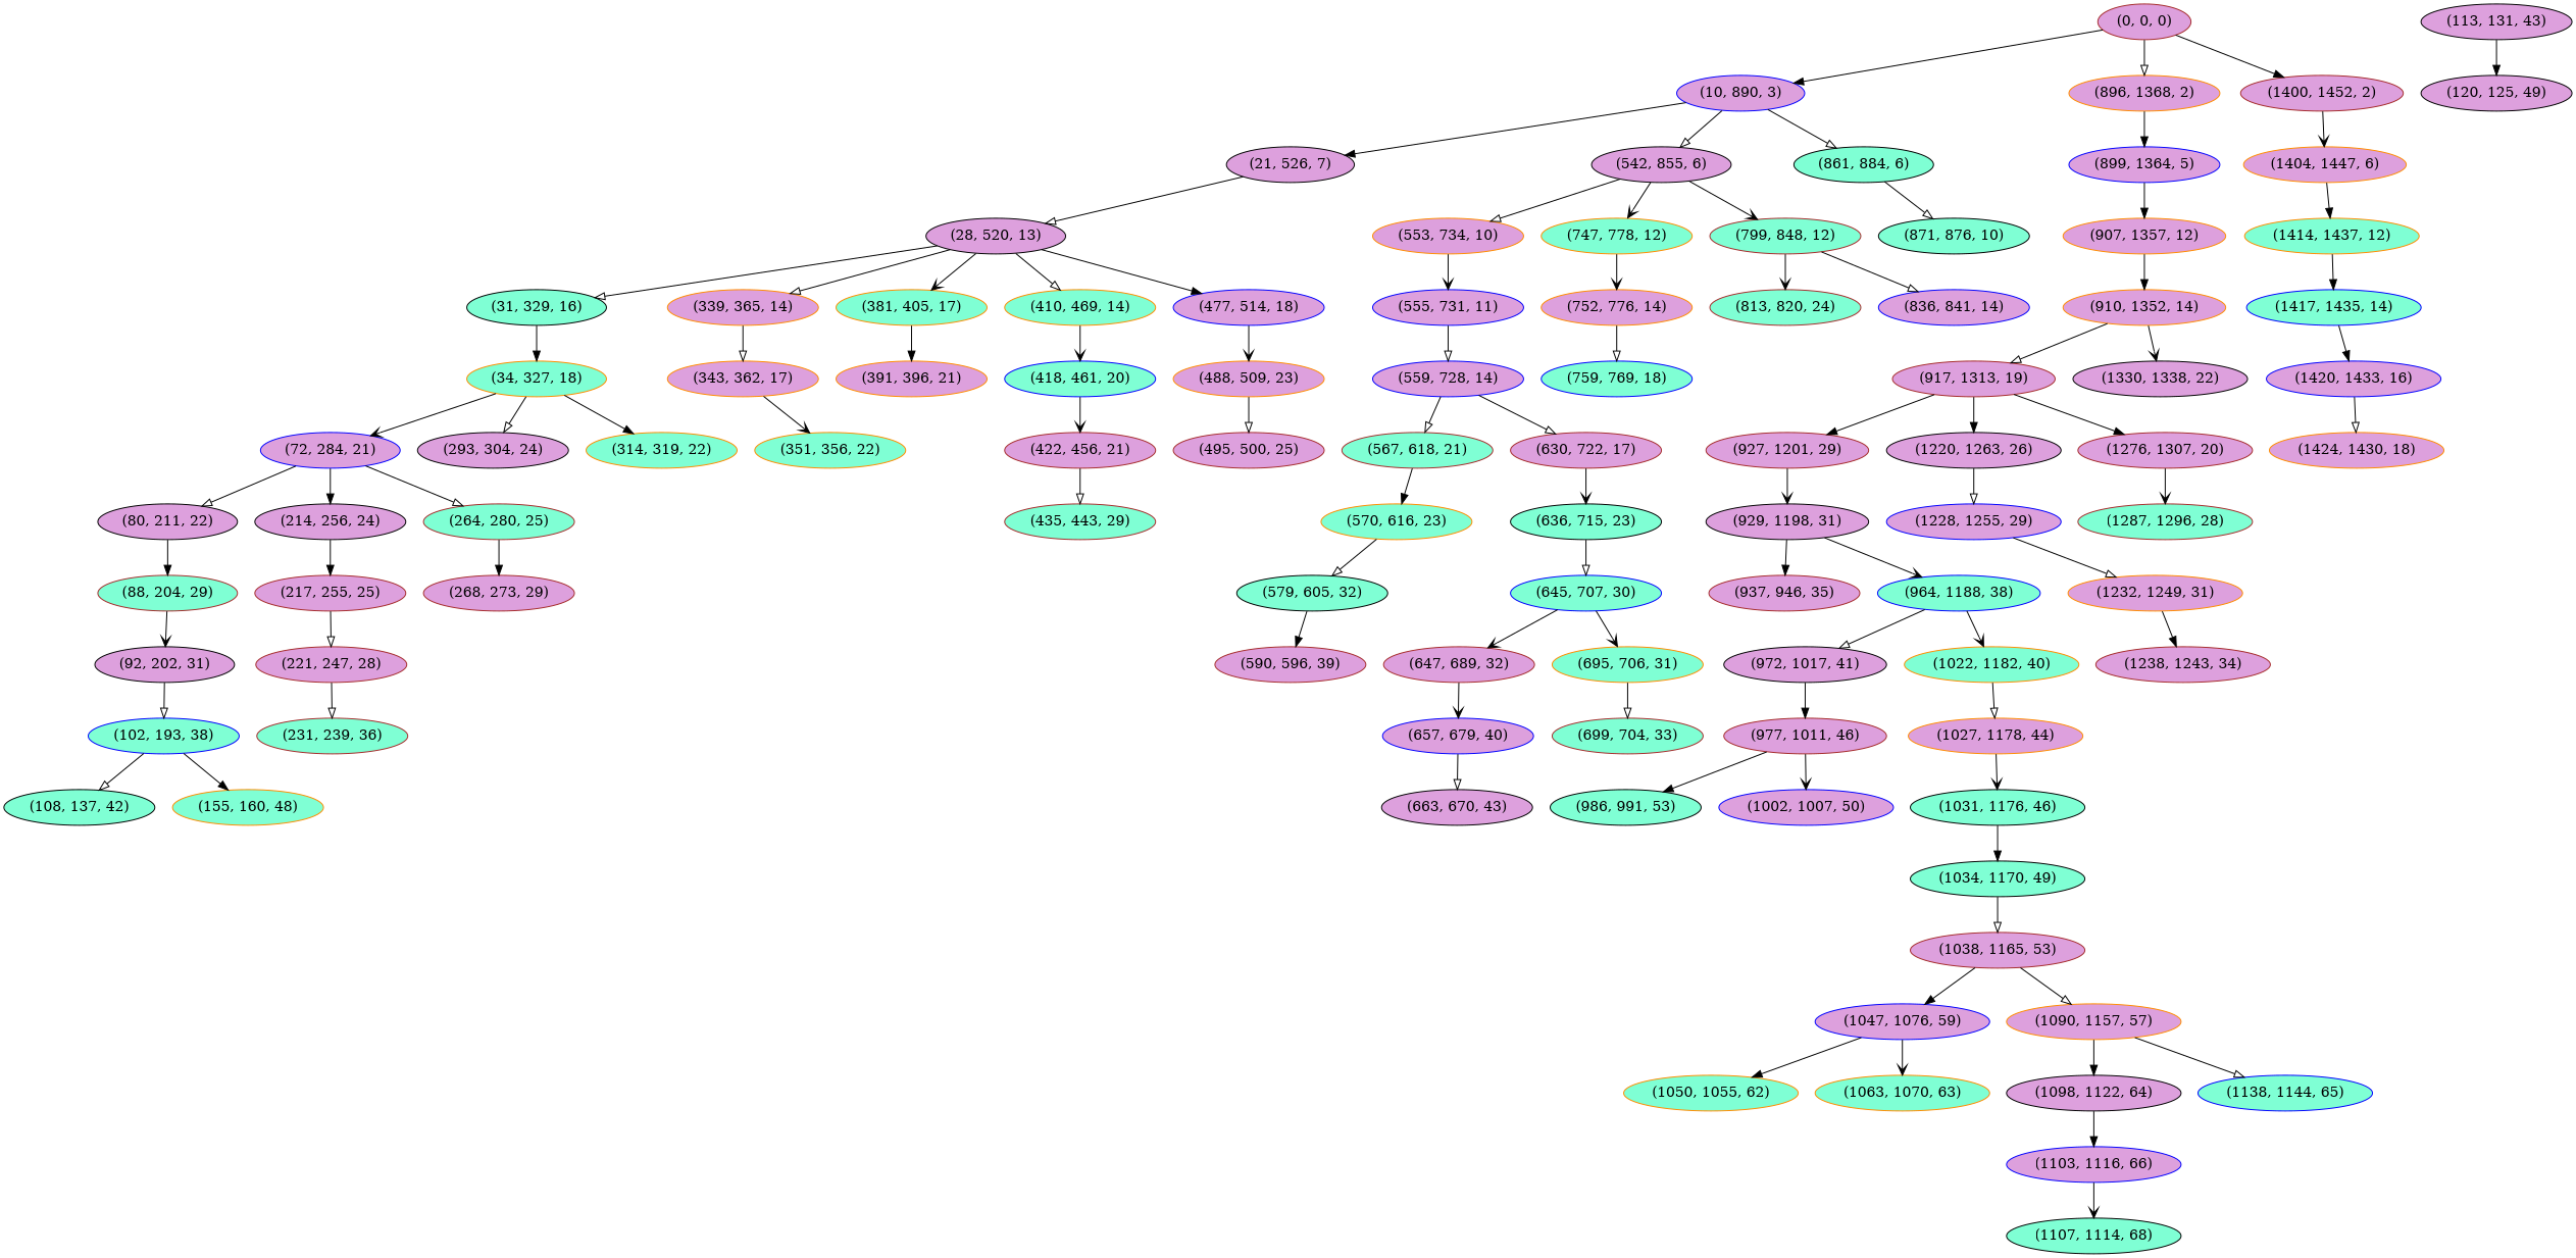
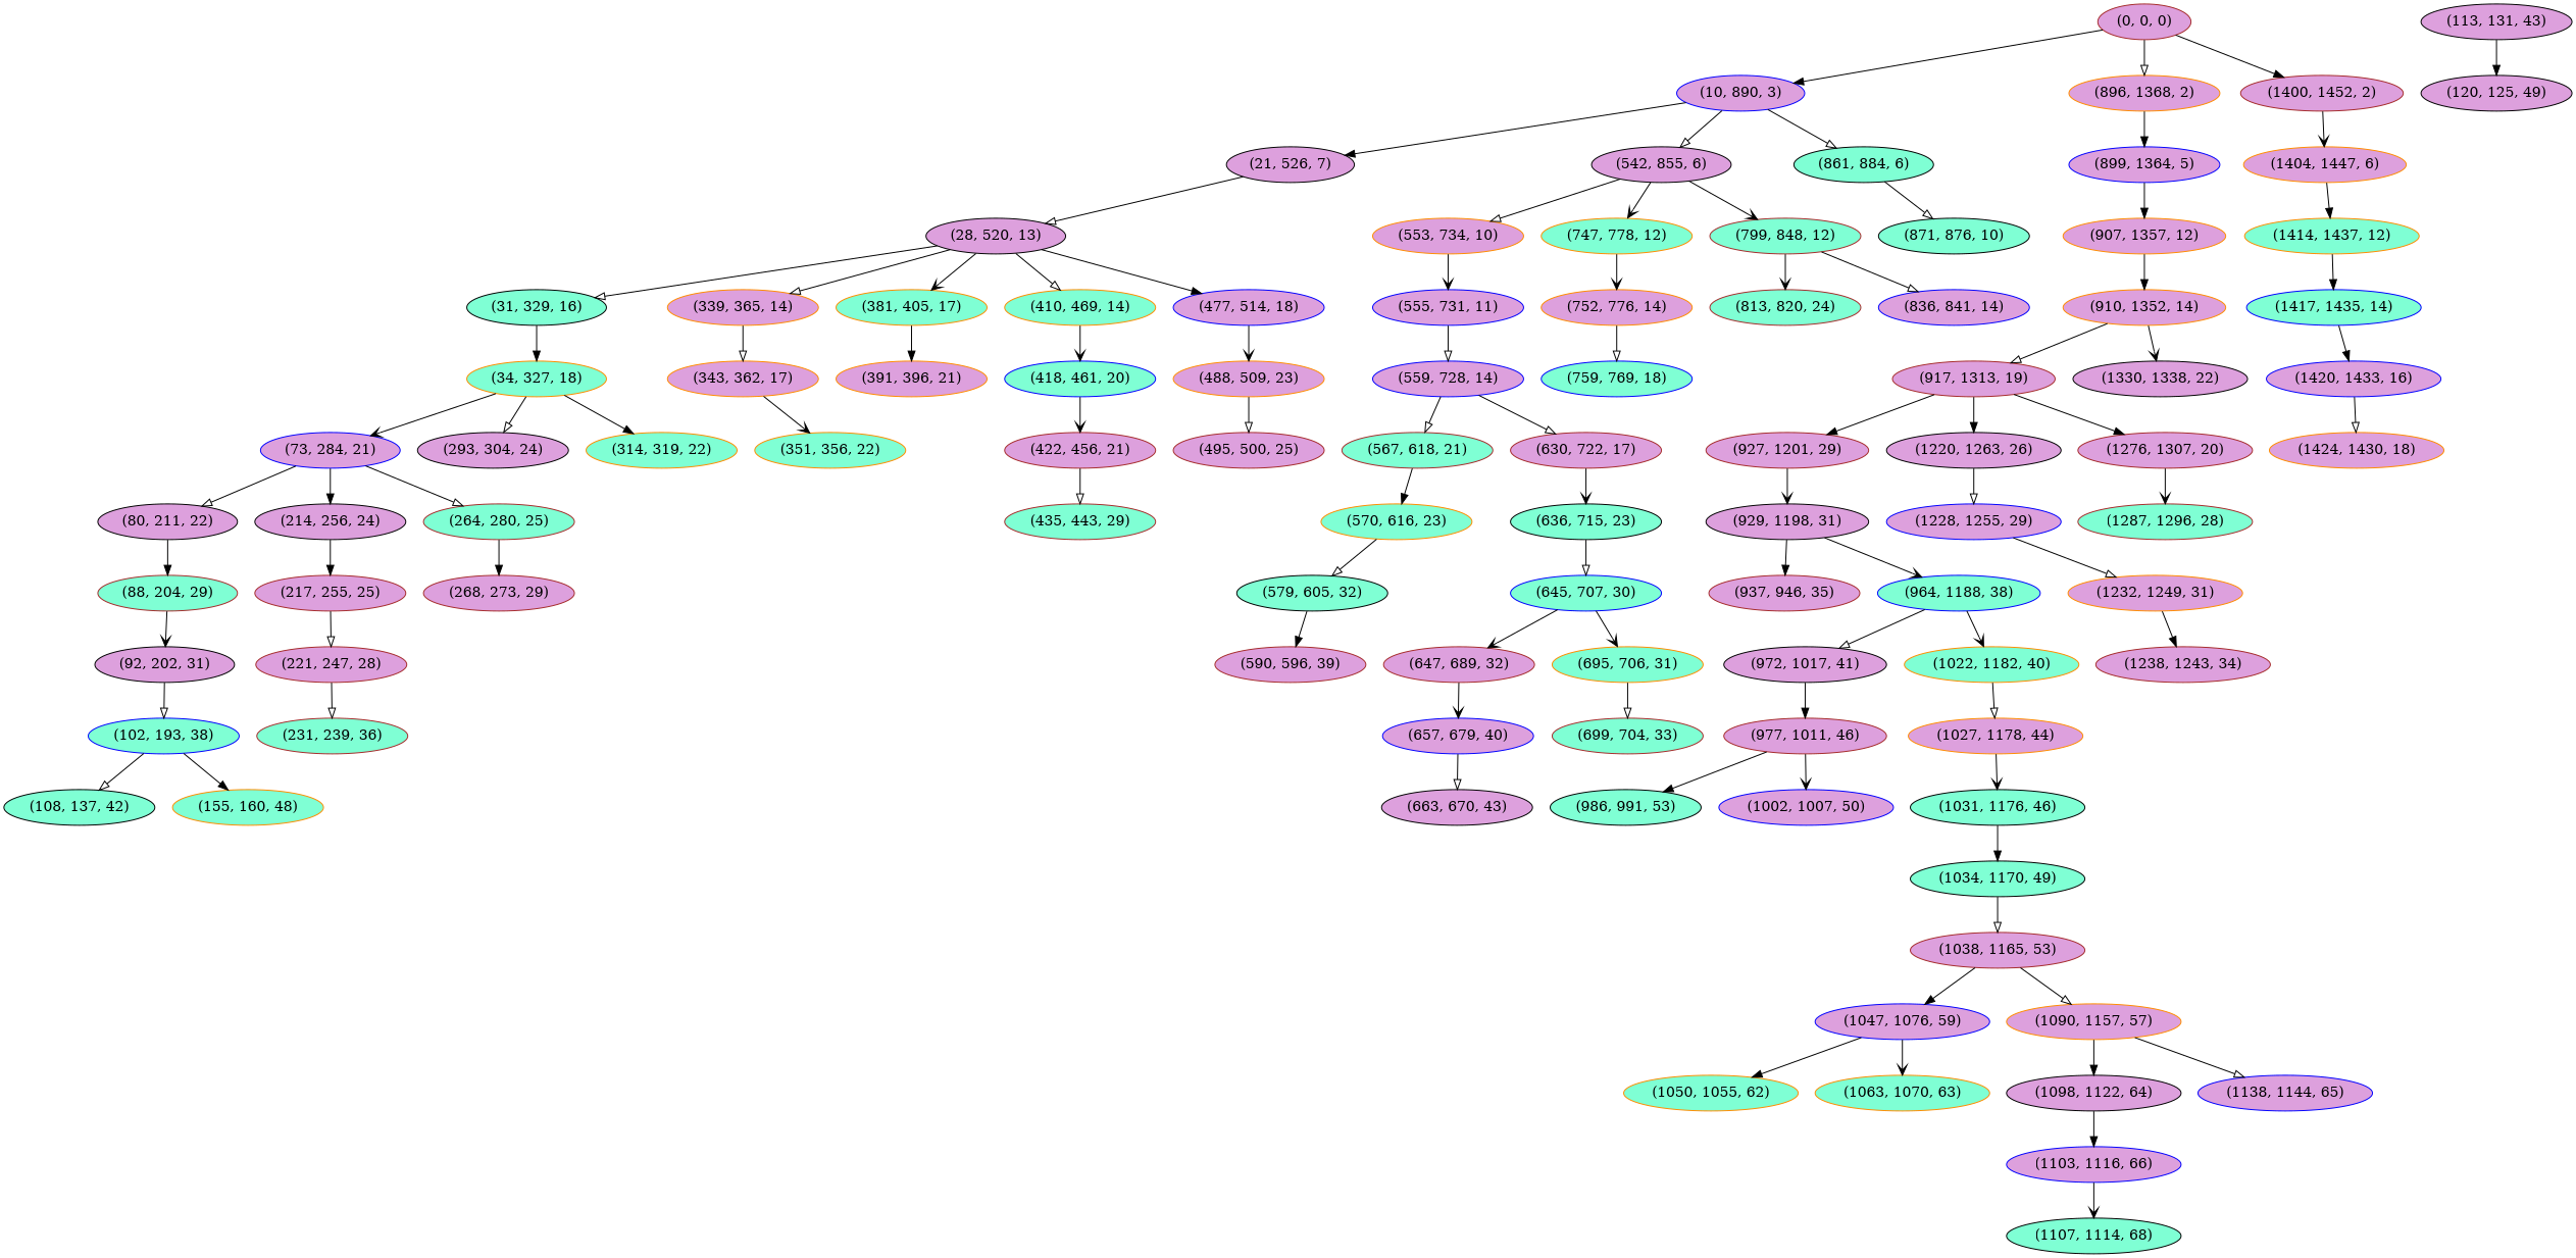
  digraph {
    node [color=darkorange fillcolor=plum style=filled]
    edge [arrowhead=onormal]
    "(10, 890, 3)" [color=blue]
    "(0, 0, 0)" [color=brown]
    "(896, 1368, 2)"
    "(1400, 1452, 2)" [color=brown]
    "(21, 526, 7)" [color=black]
    "(542, 855, 6)" [color=black]
    "(861, 884, 6)" [color=black fillcolor=aquamarine]
    "(899, 1364, 5)" [color=blue]
    "(1404, 1447, 6)"
    "(28, 520, 13)" [color=black]
    "(553, 734, 10)"
    "(747, 778, 12)" [fillcolor=aquamarine]
    "(799, 848, 12)" [color=brown fillcolor=aquamarine]
    "(871, 876, 10)" [color=black fillcolor=aquamarine]
    "(31, 329, 16)" [color=black fillcolor=aquamarine]
    "(339, 365, 14)"
    "(381, 405, 17)" [fillcolor=aquamarine]
    "(410, 469, 14)" [fillcolor=aquamarine]
    "(477, 514, 18)" [color=blue]
    "(34, 327, 18)" [fillcolor=aquamarine]
    "(343, 362, 17)"
    "(391, 396, 21)"
    "(418, 461, 20)" [color=blue fillcolor=aquamarine]
    "(488, 509, 23)"
-   "(73, 284, 21)" [color=blue label="(72, 284, 21)"]
+   "(73, 284, 21)" [color=blue]
    "(293, 304, 24)" [color=black]
    "(314, 319, 22)" [fillcolor=aquamarine]
    "(80, 211, 22)" [color=black]
    "(214, 256, 24)" [color=black]
    "(264, 280, 25)" [color=brown fillcolor=aquamarine]
    "(88, 204, 29)" [color=brown fillcolor=aquamarine]
    "(217, 255, 25)" [color=brown]
    "(268, 273, 29)" [color=brown]
    "(92, 202, 31)" [color=black]
    "(102, 193, 38)" [color=blue fillcolor=aquamarine]
    "(108, 137, 42)" [color=black fillcolor=aquamarine]
    "(155, 160, 48)" [fillcolor=aquamarine]
    "(113, 131, 43)" [color=black]
    "(120, 125, 49)" [color=black]
    "(221, 247, 28)" [color=brown]
    "(231, 239, 36)" [color=brown fillcolor=aquamarine]
    "(351, 356, 22)" [fillcolor=aquamarine]
    "(422, 456, 21)" [color=brown]
    "(435, 443, 29)" [color=brown fillcolor=aquamarine]
    "(495, 500, 25)" [color=brown]
    "(555, 731, 11)" [color=blue]
    "(752, 776, 14)"
    "(813, 820, 24)" [color=brown fillcolor=aquamarine]
    "(836, 841, 14)" [color=blue]
    "(559, 728, 14)" [color=blue]
    "(567, 618, 21)" [color=brown fillcolor=aquamarine]
    "(630, 722, 17)" [color=brown]
    "(570, 616, 23)" [fillcolor=aquamarine]
    "(636, 715, 23)" [color=black fillcolor=aquamarine]
    "(579, 605, 32)" [color=black fillcolor=aquamarine]
    "(590, 596, 39)" [color=brown]
    "(645, 707, 30)" [color=blue fillcolor=aquamarine]
    "(647, 689, 32)" [color=brown]
    "(695, 706, 31)" [fillcolor=aquamarine]
    "(657, 679, 40)" [color=blue]
    "(699, 704, 33)" [color=brown fillcolor=aquamarine]
    "(663, 670, 43)" [color=black]
    "(759, 769, 18)" [color=blue fillcolor=aquamarine]
    "(907, 1357, 12)"
    "(910, 1352, 14)"
    "(917, 1313, 19)" [color=brown]
    "(1330, 1338, 22)" [color=black]
    "(927, 1201, 29)" [color=brown]
    "(1220, 1263, 26)" [color=black]
    "(1276, 1307, 20)" [color=brown]
    "(929, 1198, 31)" [color=black]
    "(1228, 1255, 29)" [color=blue]
    "(1287, 1296, 28)" [color=brown fillcolor=aquamarine]
    "(937, 946, 35)" [color=brown]
    "(964, 1188, 38)" [color=blue fillcolor=aquamarine]
    "(972, 1017, 41)" [color=black]
    "(1022, 1182, 40)" [fillcolor=aquamarine]
    "(977, 1011, 46)" [color=brown]
    "(1027, 1178, 44)"
    "(986, 991, 53)" [color=black fillcolor=aquamarine]
    "(1002, 1007, 50)" [color=blue]
    "(1031, 1176, 46)" [color=black fillcolor=aquamarine]
    "(1034, 1170, 49)" [color=black fillcolor=aquamarine]
    "(1038, 1165, 53)" [color=brown]
    "(1047, 1076, 59)" [color=blue]
    "(1090, 1157, 57)"
    "(1050, 1055, 62)" [fillcolor=aquamarine]
    "(1063, 1070, 63)" [fillcolor=aquamarine]
    "(1098, 1122, 64)" [color=black]
-   "(1138, 1144, 65)" [color=blue fillcolor=aquamarine]
+   "(1138, 1144, 65)" [color=blue]
    "(1103, 1116, 66)" [color=blue]
    "(1107, 1114, 68)" [color=black fillcolor=aquamarine]
    "(1232, 1249, 31)"
    "(1238, 1243, 34)" [color=brown]
    "(1414, 1437, 12)" [fillcolor=aquamarine]
    "(1417, 1435, 14)" [color=blue fillcolor=aquamarine]
    "(1420, 1433, 16)" [color=blue]
    "(1424, 1430, 18)"
    "(10, 890, 3)" -> "(21, 526, 7)" [arrowhead=normal]
    "(10, 890, 3)" -> "(542, 855, 6)"
    "(10, 890, 3)" -> "(861, 884, 6)"
    "(0, 0, 0)" -> "(10, 890, 3)" [arrowhead=normal]
    "(0, 0, 0)" -> "(896, 1368, 2)"
    "(0, 0, 0)" -> "(1400, 1452, 2)" [arrowhead=normal]
    "(896, 1368, 2)" -> "(899, 1364, 5)" [arrowhead=normal]
    "(1400, 1452, 2)" -> "(1404, 1447, 6)" [arrowhead=vee]
    "(21, 526, 7)" -> "(28, 520, 13)"
    "(542, 855, 6)" -> "(553, 734, 10)"
    "(542, 855, 6)" -> "(747, 778, 12)" [arrowhead=vee]
    "(542, 855, 6)" -> "(799, 848, 12)" [arrowhead=vee]
    "(861, 884, 6)" -> "(871, 876, 10)"
    "(899, 1364, 5)" -> "(907, 1357, 12)" [arrowhead=normal]
    "(1404, 1447, 6)" -> "(1414, 1437, 12)" [arrowhead=normal]
    "(28, 520, 13)" -> "(31, 329, 16)"
    "(28, 520, 13)" -> "(339, 365, 14)"
    "(28, 520, 13)" -> "(381, 405, 17)" [arrowhead=vee]
    "(28, 520, 13)" -> "(410, 469, 14)"
    "(28, 520, 13)" -> "(477, 514, 18)" [arrowhead=normal]
    "(553, 734, 10)" -> "(555, 731, 11)" [arrowhead=vee]
    "(747, 778, 12)" -> "(752, 776, 14)" [arrowhead=vee]
    "(799, 848, 12)" -> "(813, 820, 24)" [arrowhead=vee]
    "(799, 848, 12)" -> "(836, 841, 14)"
    "(31, 329, 16)" -> "(34, 327, 18)" [arrowhead=normal]
    "(339, 365, 14)" -> "(343, 362, 17)"
    "(381, 405, 17)" -> "(391, 396, 21)" [arrowhead=normal]
    "(410, 469, 14)" -> "(418, 461, 20)" [arrowhead=vee]
    "(477, 514, 18)" -> "(488, 509, 23)" [arrowhead=vee]
    "(34, 327, 18)" -> "(73, 284, 21)" [arrowhead=vee]
    "(34, 327, 18)" -> "(293, 304, 24)"
    "(34, 327, 18)" -> "(314, 319, 22)" [arrowhead=normal]
    "(343, 362, 17)" -> "(351, 356, 22)" [arrowhead=vee]
    "(418, 461, 20)" -> "(422, 456, 21)" [arrowhead=vee]
    "(488, 509, 23)" -> "(495, 500, 25)"
    "(73, 284, 21)" -> "(80, 211, 22)"
    "(73, 284, 21)" -> "(214, 256, 24)" [arrowhead=normal]
    "(73, 284, 21)" -> "(264, 280, 25)"
    "(80, 211, 22)" -> "(88, 204, 29)" [arrowhead=normal]
    "(214, 256, 24)" -> "(217, 255, 25)" [arrowhead=normal]
    "(264, 280, 25)" -> "(268, 273, 29)" [arrowhead=normal]
    "(88, 204, 29)" -> "(92, 202, 31)" [arrowhead=vee]
    "(217, 255, 25)" -> "(221, 247, 28)"
    "(92, 202, 31)" -> "(102, 193, 38)"
    "(102, 193, 38)" -> "(108, 137, 42)"
    "(102, 193, 38)" -> "(155, 160, 48)" [arrowhead=normal]
    "(113, 131, 43)" -> "(120, 125, 49)" [arrowhead=normal]
    "(221, 247, 28)" -> "(231, 239, 36)"
    "(422, 456, 21)" -> "(435, 443, 29)"
    "(555, 731, 11)" -> "(559, 728, 14)"
    "(752, 776, 14)" -> "(759, 769, 18)"
    "(559, 728, 14)" -> "(567, 618, 21)"
    "(559, 728, 14)" -> "(630, 722, 17)"
    "(567, 618, 21)" -> "(570, 616, 23)" [arrowhead=normal]
    "(630, 722, 17)" -> "(636, 715, 23)" [arrowhead=vee]
    "(570, 616, 23)" -> "(579, 605, 32)"
    "(636, 715, 23)" -> "(645, 707, 30)"
    "(579, 605, 32)" -> "(590, 596, 39)" [arrowhead=normal]
    "(645, 707, 30)" -> "(647, 689, 32)" [arrowhead=vee]
    "(645, 707, 30)" -> "(695, 706, 31)" [arrowhead=vee]
    "(647, 689, 32)" -> "(657, 679, 40)" [arrowhead=vee]
    "(695, 706, 31)" -> "(699, 704, 33)"
    "(657, 679, 40)" -> "(663, 670, 43)"
    "(907, 1357, 12)" -> "(910, 1352, 14)" [arrowhead=normal]
    "(910, 1352, 14)" -> "(917, 1313, 19)"
    "(910, 1352, 14)" -> "(1330, 1338, 22)" [arrowhead=vee]
    "(917, 1313, 19)" -> "(927, 1201, 29)" [arrowhead=normal]
    "(917, 1313, 19)" -> "(1220, 1263, 26)" [arrowhead=normal]
    "(917, 1313, 19)" -> "(1276, 1307, 20)" [arrowhead=normal]
    "(927, 1201, 29)" -> "(929, 1198, 31)" [arrowhead=vee]
    "(1220, 1263, 26)" -> "(1228, 1255, 29)"
    "(1276, 1307, 20)" -> "(1287, 1296, 28)" [arrowhead=vee]
    "(929, 1198, 31)" -> "(937, 946, 35)" [arrowhead=normal]
    "(929, 1198, 31)" -> "(964, 1188, 38)" [arrowhead=vee]
    "(1228, 1255, 29)" -> "(1232, 1249, 31)"
    "(964, 1188, 38)" -> "(972, 1017, 41)"
    "(964, 1188, 38)" -> "(1022, 1182, 40)" [arrowhead=vee]
    "(972, 1017, 41)" -> "(977, 1011, 46)" [arrowhead=normal]
    "(1022, 1182, 40)" -> "(1027, 1178, 44)"
    "(977, 1011, 46)" -> "(986, 991, 53)" [arrowhead=normal]
    "(977, 1011, 46)" -> "(1002, 1007, 50)" [arrowhead=vee]
    "(1027, 1178, 44)" -> "(1031, 1176, 46)" [arrowhead=vee]
    "(1031, 1176, 46)" -> "(1034, 1170, 49)" [arrowhead=normal]
    "(1034, 1170, 49)" -> "(1038, 1165, 53)"
    "(1038, 1165, 53)" -> "(1047, 1076, 59)" [arrowhead=normal]
    "(1038, 1165, 53)" -> "(1090, 1157, 57)"
    "(1047, 1076, 59)" -> "(1050, 1055, 62)" [arrowhead=normal]
    "(1047, 1076, 59)" -> "(1063, 1070, 63)" [arrowhead=vee]
    "(1090, 1157, 57)" -> "(1098, 1122, 64)" [arrowhead=normal]
    "(1090, 1157, 57)" -> "(1138, 1144, 65)"
    "(1098, 1122, 64)" -> "(1103, 1116, 66)" [arrowhead=normal]
    "(1103, 1116, 66)" -> "(1107, 1114, 68)" [arrowhead=vee]
    "(1232, 1249, 31)" -> "(1238, 1243, 34)" [arrowhead=normal]
    "(1414, 1437, 12)" -> "(1417, 1435, 14)" [arrowhead=normal]
    "(1417, 1435, 14)" -> "(1420, 1433, 16)" [arrowhead=normal]
    "(1420, 1433, 16)" -> "(1424, 1430, 18)"
  }
